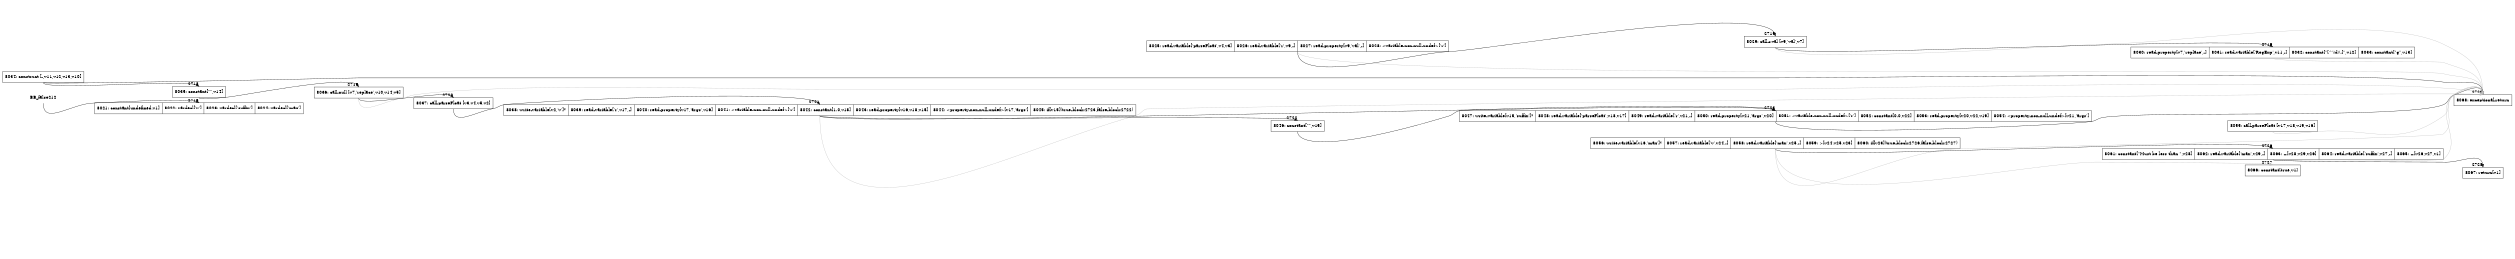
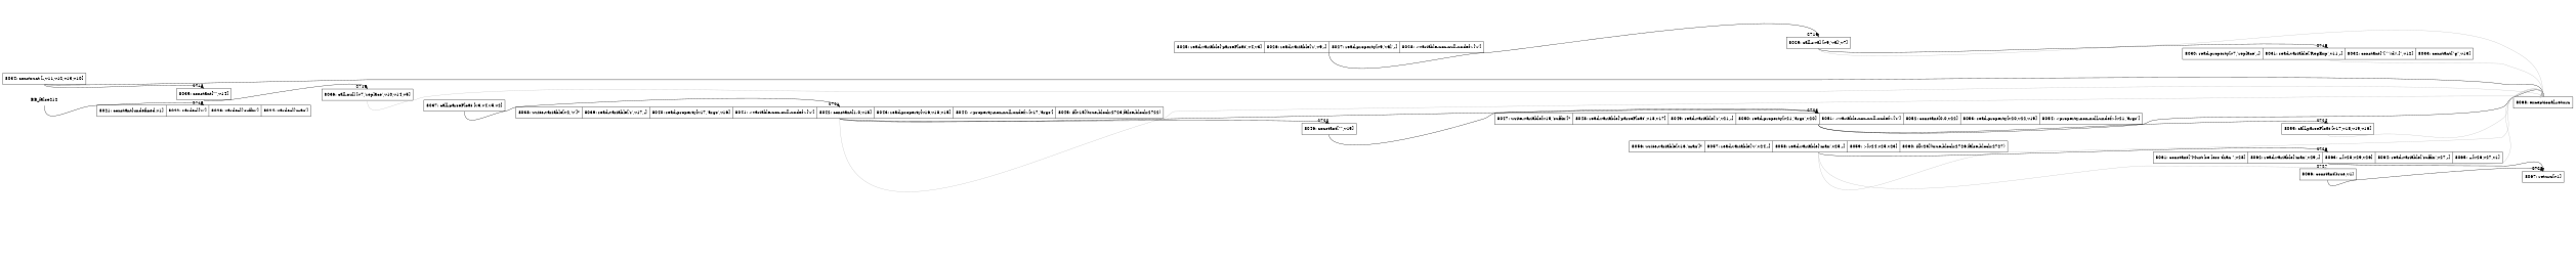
  digraph {
    rankdir=LR
    node [shape=record]
    edge [headport=n tailport=s]
    n1 [label=BB_false212 shape=none]
    n2 [label="{8021: constant[undefined,v1]|8022: vardecl['v']|8023: vardecl['suffix']|8024: vardecl['max']}"]
    n3 [label="{8025: read-variable['parseFloat',v4,v3]|8026: read-variable['r',v9,-]|8027: read-property[v9,'val',-]|8028: \<variable-non-null-undef\>['r']}"]
    n4 [label="{8029: call-r.val [v9,'val',v7]}"]
    n5 [label="{8068: exceptional-return}"]
    n6 [label="{8030: read-property[v7,'replace',-]|8031: read-variable['RegExp',v11,-]|8032: constant[\"[^\\\\d\\\\.]\",v12]|8033: constant[\"g\",v13]}"]
    n7 [label="{8034: construct [-,v11,v12,v13,v10]}"]
    n8 [label="{8035: constant[\"\",v14]}"]
    n9 [label="{8036: call-null [v7,'replace',v10,v14,v5]}"]
    n10 [label="{8037: call-parseFloat [v3,v4,v5,v2]}"]
    n11 [label="{8038: write-variable[v2,'v']*|8039: read-variable['r',v17,-]|8040: read-property[v17,'args',v16]|8041: \<variable-non-null-undef\>['r']|8042: constant[1.0,v18]|8043: read-property[v16,v18,v15]|8044: \<property-non-null-undef\>[v17,'args']|8045: if[v15](true-block:2723,false-block:2722)}"]
    n12 [label="{8047: write-variable[v15,'suffix']*|8048: read-variable['parseFloat',v18,v17]|8049: read-variable['r',v21,-]|8050: read-property[v21,'args',v20]|8051: \<variable-non-null-undef\>['r']|8052: constant[0.0,v22]|8053: read-property[v20,v22,v19]|8054: \<property-non-null-undef\>[v21,'args']}"]
    n13 [label="{8046: constant[\"\",v15]}"]
    n14 [label="{8055: call-parseFloat [v17,v18,v19,v16]}"]
    n15 [label="{8056: write-variable[v16,'max']*|8057: read-variable['v',v24,-]|8058: read-variable['max',v25,-]|8059: \>[v24,v25,v23]|8060: if[v23](true-block:2726,false-block:2727)}"]
    n16 [label="{8061: constant[\"Must be less than \",v28]|8062: read-variable['max',v29,-]|8063: +[v28,v29,v26]|8064: read-variable['suffix',v27,-]|8065: +[v26,v27,v1]}"]
    n17 [label="{8066: constant[true,v1]}"]
    n18 [label="{8067: return[v1]}"]
    n1 -> n2 [headlabel="    2713"]
    n3 -> n4 [headlabel="      2715"]
-   n3 -> n5 [color=gray headlabel="      2729"]
    n4 -> n5 [color=gray]
    n4 -> n6 [headlabel="      2716"]
    n6 -> n5 [color=gray]
    n7 -> n5 [color=black]
    n7 -> n8 [headlabel="      2718"]
    n8 -> n9 [headlabel="      2719"]
    n9 -> n5 [color=gray]
-   n9 -> n10 [headlabel="      2720"]
    n10 -> n11 [headlabel="      2721"]
    n11 -> n5 [color=gray]
    n11 -> n12 [headlabel="      2723"]
    n11 -> n13 [headlabel="      2722"]
    n12 -> n5 [color=black]
+   n12 -> n14 [headlabel="      2724"]
    n13 -> n12
    n14 -> n5 [color=gray]
    n15 -> n5 [color=gray]
    n15 -> n16 [headlabel="      2726"]
    n15 -> n17 [color=gray headlabel="      2727"]
    n16 -> n5 [color=gray]
    n16 -> n18 [headlabel="      2728"]
+   n17 -> n18
  }
